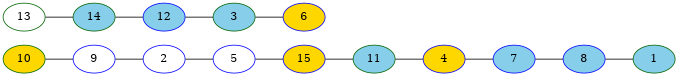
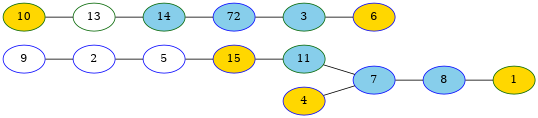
  graph {
    rankdir=LR
    node [color=blue fillcolor=skyblue style=filled]
    n1 [fillcolor=white label=9]
    n2 [fillcolor=white label=2]
    n3 [fillcolor=white label=5]
    n4 [color=darkgreen fillcolor=gold label=10]
    n5 [color=darkgreen fillcolor=white label=13]
    n6 [fillcolor=gold label=15]
    n7 [color=darkgreen label=14]
-   n8 [label=12]
+   n8 [label=72]
    n9 [color=darkgreen label=3]
    n10 [fillcolor=gold label=6]
    n11 [color=darkgreen label=11]
    n12 [fillcolor=gold label=4]
    n13 [label=7]
    n14 [label=8]
-   n15 [color=darkgreen label=1]
+   n15 [color=darkgreen fillcolor=gold label=1]
    n1 -- n2
    n2 -- n3
    n3 -- n6
-   n4 -- n1
+   n4 -- n5
    n5 -- n7
    n6 -- n11
    n7 -- n8
    n8 -- n9
    n9 -- n10
-   n11 -- n12
+   n11 -- n13
    n12 -- n13
    n13 -- n14
    n14 -- n15
  }
